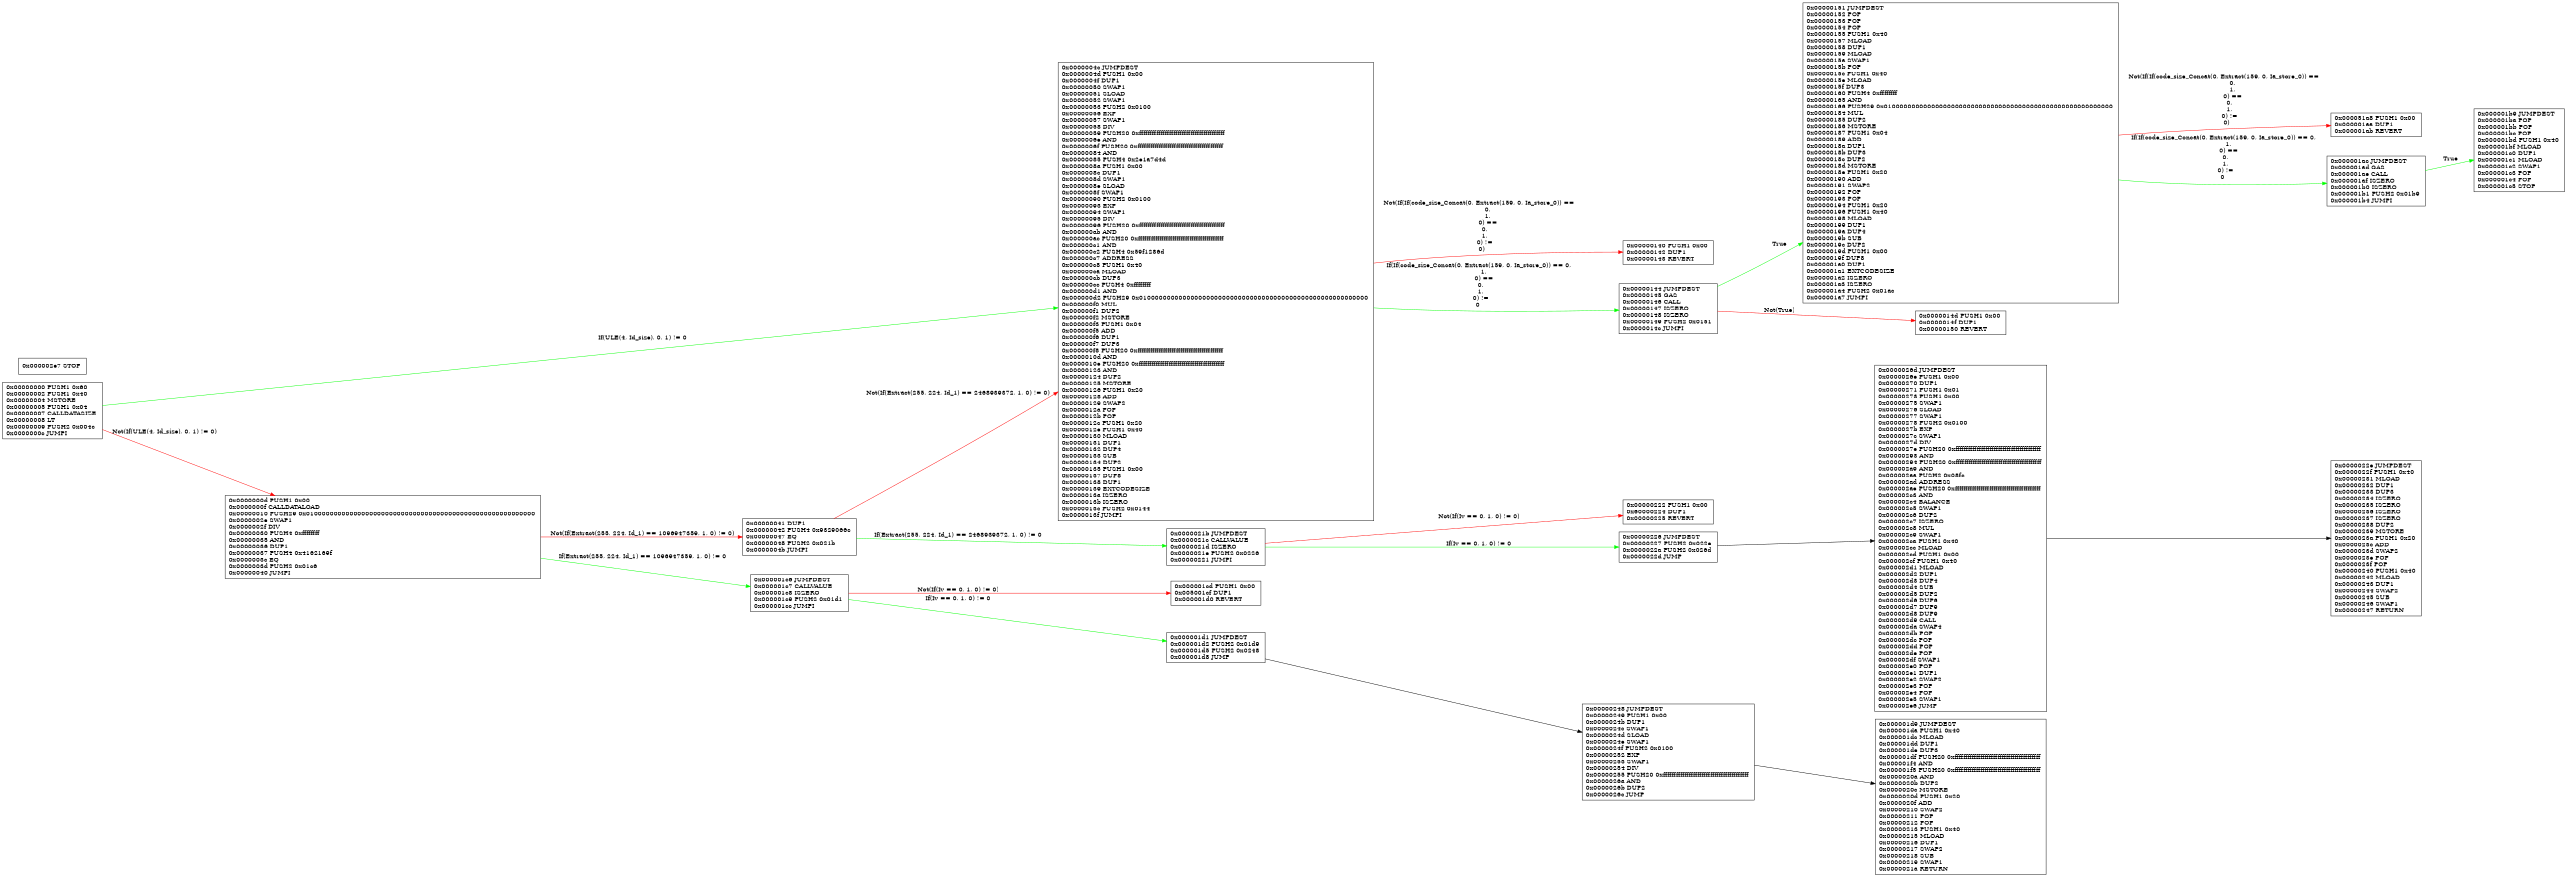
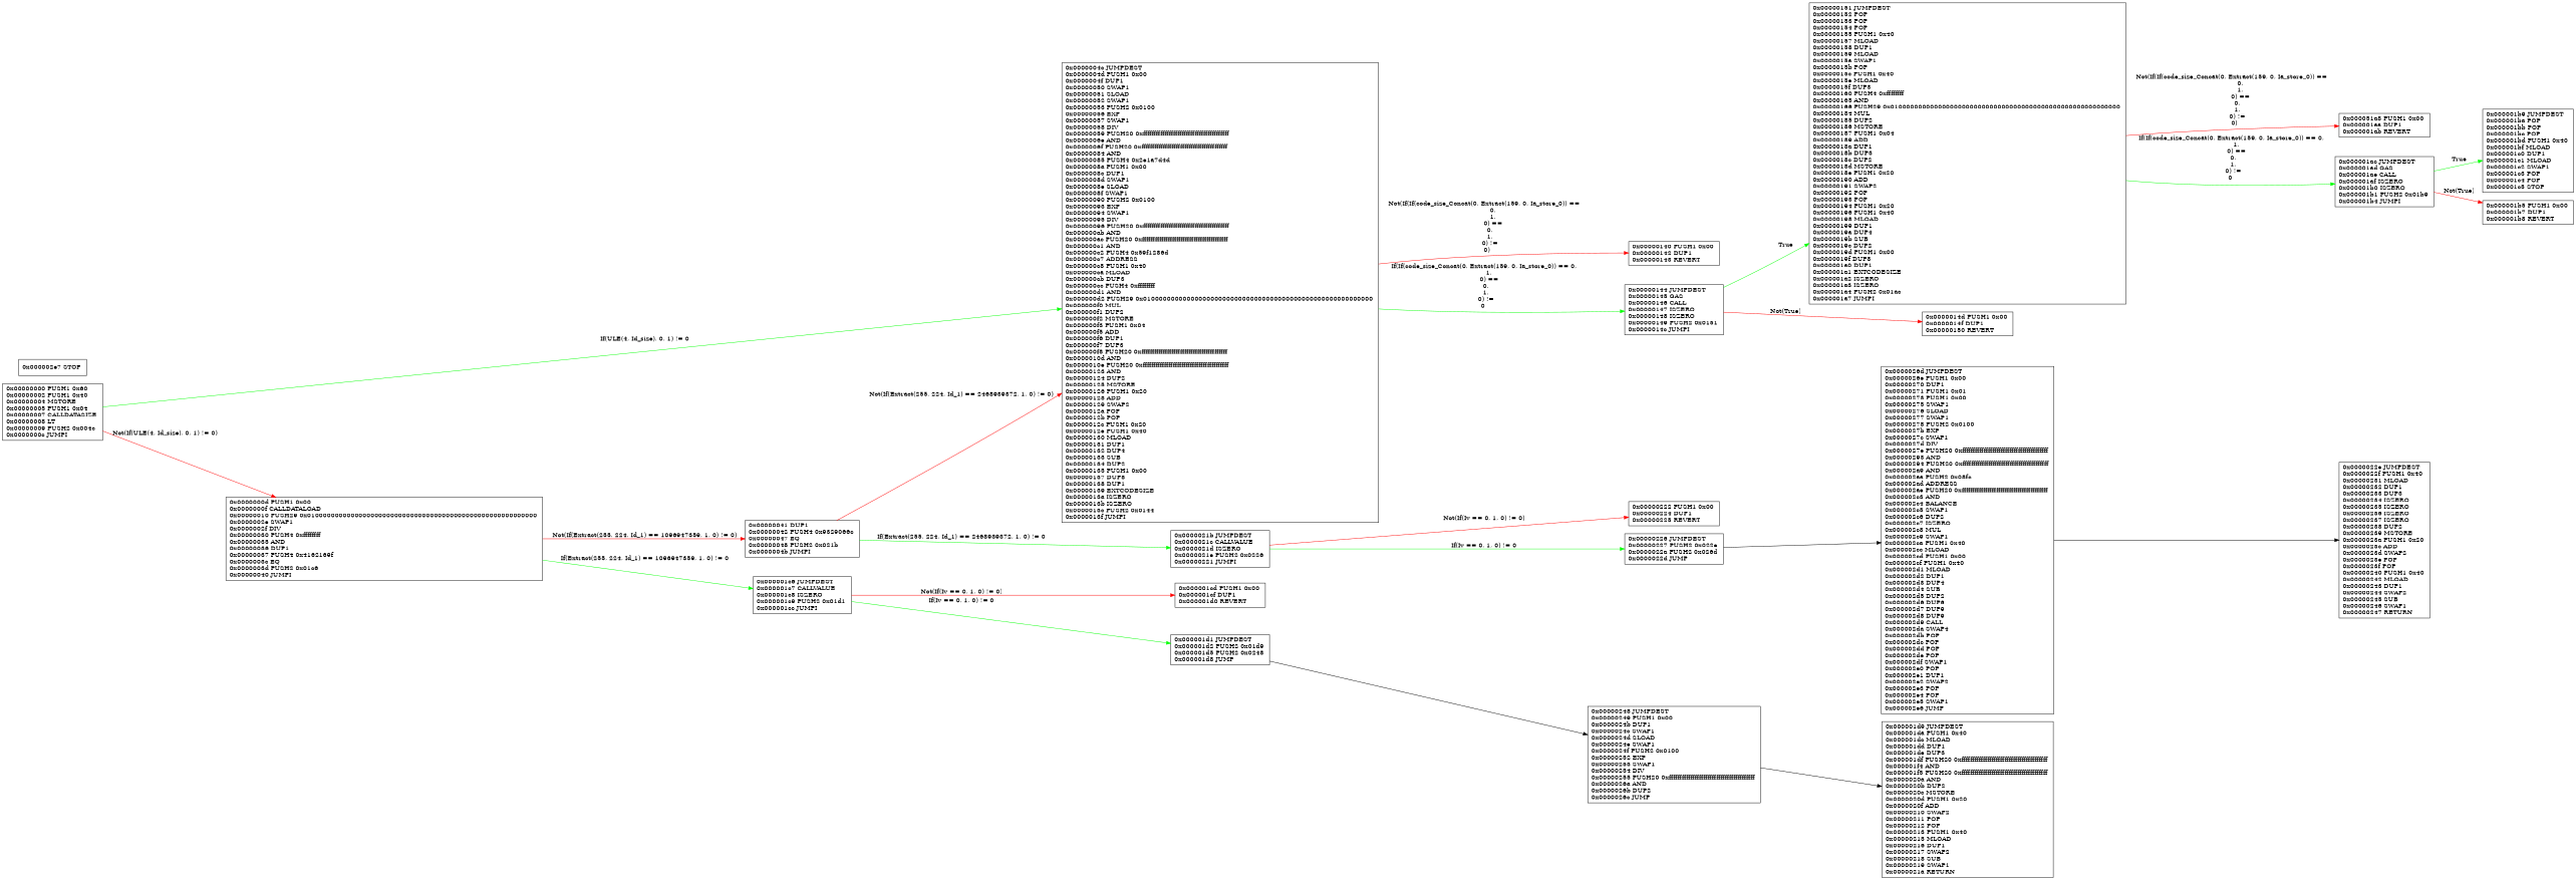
  digraph {
    fontname=Courier
    fontsize=14.0
    labeljust=l
    nojustify=true
    rankdir=LR
    node [shape=record]
    edge [color=green]
    n1 [label="0x00000000 PUSH1 0x60 \l0x00000002 PUSH1 0x40 \l0x00000004 MSTORE \l0x00000005 PUSH1 0x04 \l0x00000007 CALLDATASIZE \l0x00000008 LT \l0x00000009 PUSH2 0x004c \l0x0000000c JUMPI \l"]
    n2 [label="0x0000004c JUMPDEST \l0x0000004d PUSH1 0x00 \l0x0000004f DUP1 \l0x00000050 SWAP1 \l0x00000051 SLOAD \l0x00000052 SWAP1 \l0x00000053 PUSH2 0x0100 \l0x00000056 EXP \l0x00000057 SWAP1 \l0x00000058 DIV \l0x00000059 PUSH20 0xffffffffffffffffffffffffffffffffffffffff \l0x0000006e AND \l0x0000006f PUSH20 0xffffffffffffffffffffffffffffffffffffffff \l0x00000084 AND \l0x00000085 PUSH4 0x2e1a7d4d \l0x0000008a PUSH1 0x00 \l0x0000008c DUP1 \l0x0000008d SWAP1 \l0x0000008e SLOAD \l0x0000008f SWAP1 \l0x00000090 PUSH2 0x0100 \l0x00000093 EXP \l0x00000094 SWAP1 \l0x00000095 DIV \l0x00000096 PUSH20 0xffffffffffffffffffffffffffffffffffffffff \l0x000000ab AND \l0x000000ac PUSH20 0xffffffffffffffffffffffffffffffffffffffff \l0x000000c1 AND \l0x000000c2 PUSH4 0x59f1286d \l0x000000c7 ADDRESS \l0x000000c8 PUSH1 0x40 \l0x000000ca MLOAD \l0x000000cb DUP3 \l0x000000cc PUSH4 0xffffffff \l0x000000d1 AND \l0x000000d2 PUSH29 0x0100000000000000000000000000000000000000000000000000000000 \l0x000000f0 MUL \l0x000000f1 DUP2 \l0x000000f2 MSTORE \l0x000000f3 PUSH1 0x04 \l0x000000f5 ADD \l0x000000f6 DUP1 \l0x000000f7 DUP3 \l0x000000f8 PUSH20 0xffffffffffffffffffffffffffffffffffffffff \l0x0000010d AND \l0x0000010e PUSH20 0xffffffffffffffffffffffffffffffffffffffff \l0x00000123 AND \l0x00000124 DUP2 \l0x00000125 MSTORE \l0x00000126 PUSH1 0x20 \l0x00000128 ADD \l0x00000129 SWAP2 \l0x0000012a POP \l0x0000012b POP \l0x0000012c PUSH1 0x20 \l0x0000012e PUSH1 0x40 \l0x00000130 MLOAD \l0x00000131 DUP1 \l0x00000132 DUP4 \l0x00000133 SUB \l0x00000134 DUP2 \l0x00000135 PUSH1 0x00 \l0x00000137 DUP8 \l0x00000138 DUP1 \l0x00000139 EXTCODESIZE \l0x0000013a ISZERO \l0x0000013b ISZERO \l0x0000013c PUSH2 0x0144 \l0x0000013f JUMPI \l"]
    n3 [label="0x0000000d PUSH1 0x00 \l0x0000000f CALLDATALOAD \l0x00000010 PUSH29 0x0100000000000000000000000000000000000000000000000000000000 \l0x0000002e SWAP1 \l0x0000002f DIV \l0x00000030 PUSH4 0xffffffff \l0x00000035 AND \l0x00000036 DUP1 \l0x00000037 PUSH4 0x4162169f \l0x0000003c EQ \l0x0000003d PUSH2 0x01c6 \l0x00000040 JUMPI \l"]
    n4 [label="0x00000144 JUMPDEST \l0x00000145 GAS \l0x00000146 CALL \l0x00000147 ISZERO \l0x00000148 ISZERO \l0x00000149 PUSH2 0x0151 \l0x0000014c JUMPI \l"]
    n5 [label="0x00000140 PUSH1 0x00 \l0x00000142 DUP1 \l0x00000143 REVERT \l"]
    n6 [label="0x000001c6 JUMPDEST \l0x000001c7 CALLVALUE \l0x000001c8 ISZERO \l0x000001c9 PUSH2 0x01d1 \l0x000001cc JUMPI \l"]
    n7 [label="0x00000041 DUP1 \l0x00000042 PUSH4 0x9329066c \l0x00000047 EQ \l0x00000048 PUSH2 0x021b \l0x0000004b JUMPI \l"]
    n8 [label="0x00000151 JUMPDEST \l0x00000152 POP \l0x00000153 POP \l0x00000154 POP \l0x00000155 PUSH1 0x40 \l0x00000157 MLOAD \l0x00000158 DUP1 \l0x00000159 MLOAD \l0x0000015a SWAP1 \l0x0000015b POP \l0x0000015c PUSH1 0x40 \l0x0000015e MLOAD \l0x0000015f DUP3 \l0x00000160 PUSH4 0xffffffff \l0x00000165 AND \l0x00000166 PUSH29 0x0100000000000000000000000000000000000000000000000000000000 \l0x00000184 MUL \l0x00000185 DUP2 \l0x00000186 MSTORE \l0x00000187 PUSH1 0x04 \l0x00000189 ADD \l0x0000018a DUP1 \l0x0000018b DUP3 \l0x0000018c DUP2 \l0x0000018d MSTORE \l0x0000018e PUSH1 0x20 \l0x00000190 ADD \l0x00000191 SWAP2 \l0x00000192 POP \l0x00000193 POP \l0x00000194 PUSH1 0x20 \l0x00000196 PUSH1 0x40 \l0x00000198 MLOAD \l0x00000199 DUP1 \l0x0000019a DUP4 \l0x0000019b SUB \l0x0000019c DUP2 \l0x0000019d PUSH1 0x00 \l0x0000019f DUP8 \l0x000001a0 DUP1 \l0x000001a1 EXTCODESIZE \l0x000001a2 ISZERO \l0x000001a3 ISZERO \l0x000001a4 PUSH2 0x01ac \l0x000001a7 JUMPI \l"]
    n9 [label="0x0000014d PUSH1 0x00 \l0x0000014f DUP1 \l0x00000150 REVERT \l"]
    n10 [label="0x000001d1 JUMPDEST \l0x000001d2 PUSH2 0x01d9 \l0x000001d5 PUSH2 0x0248 \l0x000001d8 JUMP \l"]
-   n11 [label="0x000001cd PUSH1 0x00 \l0x005001cf DUP1 \l0x000001d0 REVERT \l"]
+   n11 [label="0x000001cd PUSH1 0x00 \l0x000001cf DUP1 \l0x000001d0 REVERT \l"]
    n12 [label="0x0000021b JUMPDEST \l0x0000021c CALLVALUE \l0x0000021d ISZERO \l0x0000021e PUSH2 0x0226 \l0x00000221 JUMPI \l"]
    n13 [label="0x00000248 JUMPDEST \l0x00000249 PUSH1 0x00 \l0x0000024b DUP1 \l0x0000024c SWAP1 \l0x0000024d SLOAD \l0x0000024e SWAP1 \l0x0000024f PUSH2 0x0100 \l0x00000252 EXP \l0x00000253 SWAP1 \l0x00000254 DIV \l0x00000255 PUSH20 0xffffffffffffffffffffffffffffffffffffffff \l0x0000026a AND \l0x0000026b DUP2 \l0x0000026c JUMP \l"]
    n14 [label="0x00000226 JUMPDEST \l0x00000227 PUSH2 0x022e \l0x0000022a PUSH2 0x026d \l0x0000022d JUMP \l"]
-   n15 [label="0x00000222 PUSH1 0x00 \l0x60000224 DUP1 \l0x00000225 REVERT \l"]
+   n15 [label="0x00000222 PUSH1 0x00 \l0x00000224 DUP1 \l0x00000225 REVERT \l"]
    n16 [label="0x0000026d JUMPDEST \l0x0000026e PUSH1 0x00 \l0x00000270 DUP1 \l0x00000271 PUSH1 0x01 \l0x00000273 PUSH1 0x00 \l0x00000275 SWAP1 \l0x00000276 SLOAD \l0x00000277 SWAP1 \l0x00000278 PUSH2 0x0100 \l0x0000027b EXP \l0x0000027c SWAP1 \l0x0000027d DIV \l0x0000027e PUSH20 0xffffffffffffffffffffffffffffffffffffffff \l0x00000293 AND \l0x00000294 PUSH20 0xffffffffffffffffffffffffffffffffffffffff \l0x000002a9 AND \l0x000002aa PUSH2 0x08fc \l0x000002ad ADDRESS \l0x000002ae PUSH20 0xffffffffffffffffffffffffffffffffffffffff \l0x000002c3 AND \l0x000002c4 BALANCE \l0x000002c5 SWAP1 \l0x000002c6 DUP2 \l0x000002c7 ISZERO \l0x000002c8 MUL \l0x000002c9 SWAP1 \l0x000002ca PUSH1 0x40 \l0x000002cc MLOAD \l0x000002cd PUSH1 0x00 \l0x000002cf PUSH1 0x40 \l0x000002d1 MLOAD \l0x000002d2 DUP1 \l0x000002d3 DUP4 \l0x000002d4 SUB \l0x000002d5 DUP2 \l0x000002d6 DUP6 \l0x000002d7 DUP9 \l0x000002d8 DUP9 \l0x000002d9 CALL \l0x000002da SWAP4 \l0x000002db POP \l0x000002dc POP \l0x000002dd POP \l0x000002de POP \l0x000002df SWAP1 \l0x000002e0 POP \l0x000002e1 DUP1 \l0x000002e2 SWAP2 \l0x000002e3 POP \l0x000002e4 POP \l0x000002e5 SWAP1 \l0x000002e6 JUMP \l"]
    n17 [label="0x000001ac JUMPDEST \l0x000001ad GAS \l0x000001ae CALL \l0x000001af ISZERO \l0x000001b0 ISZERO \l0x000001b1 PUSH2 0x01b9 \l0x000001b4 JUMPI \l"]
    n18 [label="0x000051a8 PUSH1 0x00 \l0x000001aa DUP1 \l0x000001ab REVERT \l"]
    n19 [label="0x000001b9 JUMPDEST \l0x000001ba POP \l0x000001bb POP \l0x000001bc POP \l0x000001bd PUSH1 0x40 \l0x000001bf MLOAD \l0x000001c0 DUP1 \l0x000001c1 MLOAD \l0x000001c2 SWAP1 \l0x000001c3 POP \l0x000001c4 POP \l0x000001c5 STOP \l"]
+   n20 [label="0x000001b5 PUSH1 0x00 \l0x000001b7 DUP1 \l0x000001b8 REVERT \l"]
    n21 [label="0x000001d9 JUMPDEST \l0x000001da PUSH1 0x40 \l0x000001dc MLOAD \l0x000001dd DUP1 \l0x000001de DUP3 \l0x000001df PUSH20 0xffffffffffffffffffffffffffffffffffffffff \l0x000001f4 AND \l0x000001f5 PUSH20 0xffffffffffffffffffffffffffffffffffffffff \l0x0000020a AND \l0x0000020b DUP2 \l0x0000020c MSTORE \l0x0000020d PUSH1 0x20 \l0x0000020f ADD \l0x00000210 SWAP2 \l0x00000211 POP \l0x00000212 POP \l0x00000213 PUSH1 0x40 \l0x00000215 MLOAD \l0x00000216 DUP1 \l0x00000217 SWAP2 \l0x00000218 SUB \l0x00000219 SWAP1 \l0x0000021a RETURN \l"]
    n22 [label="0x0000022e JUMPDEST \l0x0000022f PUSH1 0x40 \l0x00000231 MLOAD \l0x00000232 DUP1 \l0x00000233 DUP3 \l0x00000234 ISZERO \l0x00000235 ISZERO \l0x00000236 ISZERO \l0x00000237 ISZERO \l0x00000238 DUP2 \l0x00000239 MSTORE \l0x0000023a PUSH1 0x20 \l0x0000023c ADD \l0x0000023d SWAP2 \l0x0000023e POP \l0x0000023f POP \l0x00000240 PUSH1 0x40 \l0x00000242 MLOAD \l0x00000243 DUP1 \l0x00000244 SWAP2 \l0x00000245 SUB \l0x00000246 SWAP1 \l0x00000247 RETURN \l"]
    n23 [label="0x000002e7 STOP \l"]
    n1 -> n2 [label=" If(ULE(4, Id_size), 0, 1) != 0"]
    n1 -> n3 [color=red label=" Not(If(ULE(4, Id_size), 0, 1) != 0)"]
    n2 -> n4 [label=" If(If(code_size_Concat(0, Extract(159, 0, Ia_store_0)) == 0,\n      1,\n      0) ==\n   0,\n   1,\n   0) !=\n0"]
    n2 -> n5 [color=red label=" Not(If(If(code_size_Concat(0, Extract(159, 0, Ia_store_0)) ==\n          0,\n          1,\n          0) ==\n       0,\n       1,\n       0) !=\n    0)"]
    n3 -> n6 [label=" If(Extract(255, 224, Id_1) == 1096947359, 1, 0) != 0"]
    n3 -> n7 [color=red label=" Not(If(Extract(255, 224, Id_1) == 1096947359, 1, 0) != 0)"]
    n4 -> n8 [label=" True"]
    n4 -> n9 [color=red label=" Not(True)"]
    n6 -> n10 [label=" If(Iv == 0, 1, 0) != 0"]
    n6 -> n11 [color=red label=" Not(If(Iv == 0, 1, 0) != 0)"]
    n7 -> n2 [color=red label=" Not(If(Extract(255, 224, Id_1) == 2468939372, 1, 0) != 0)"]
    n7 -> n12 [label=" If(Extract(255, 224, Id_1) == 2468939372, 1, 0) != 0"]
    n8 -> n17 [label=" If(If(code_size_Concat(0, Extract(159, 0, Ia_store_0)) == 0,\n      1,\n      0) ==\n   0,\n   1,\n   0) !=\n0"]
    n8 -> n18 [color=red label=" Not(If(If(code_size_Concat(0, Extract(159, 0, Ia_store_0)) ==\n          0,\n          1,\n          0) ==\n       0,\n       1,\n       0) !=\n    0)"]
    n10 -> n13 [color=black]
    n12 -> n14 [label=" If(Iv == 0, 1, 0) != 0"]
    n12 -> n15 [color=red label=" Not(If(Iv == 0, 1, 0) != 0)"]
    n13 -> n21 [color=black]
    n14 -> n16 [color=black]
    n16 -> n22 [color=black]
    n17 -> n19 [label=" True"]
+   n17 -> n20 [color=red label=" Not(True)"]
  }
